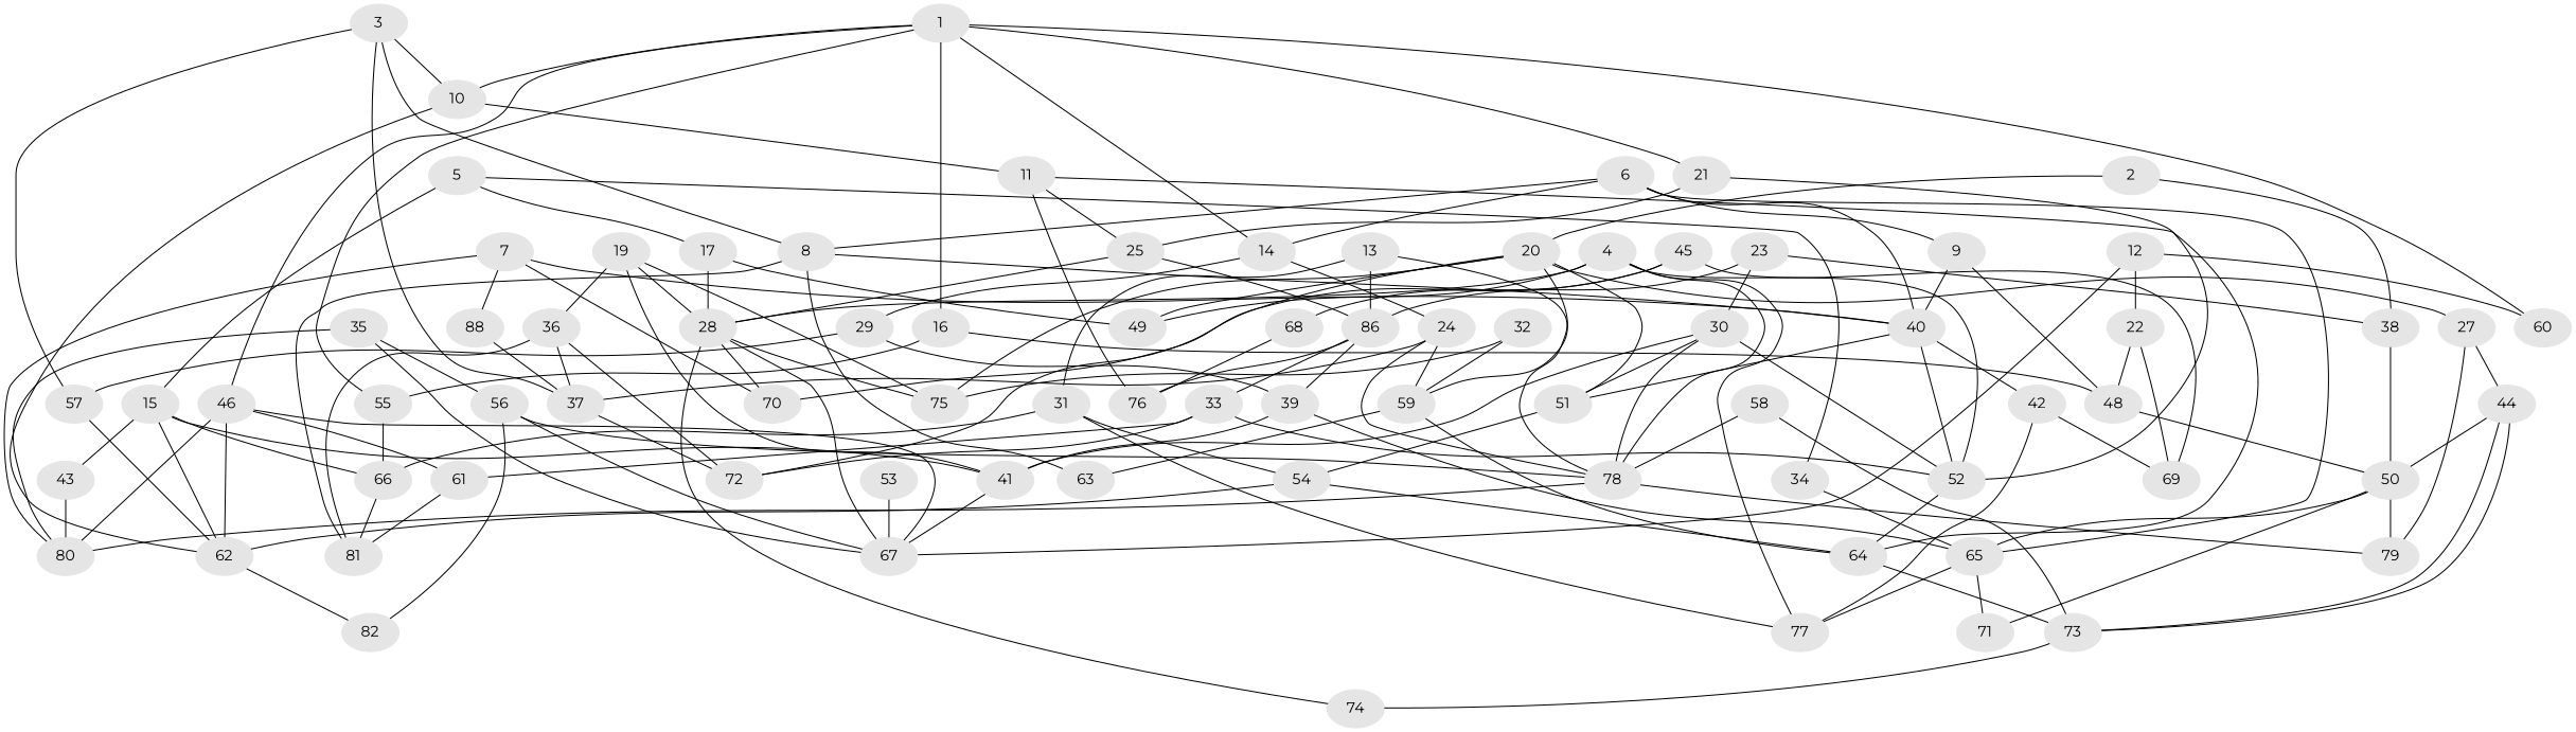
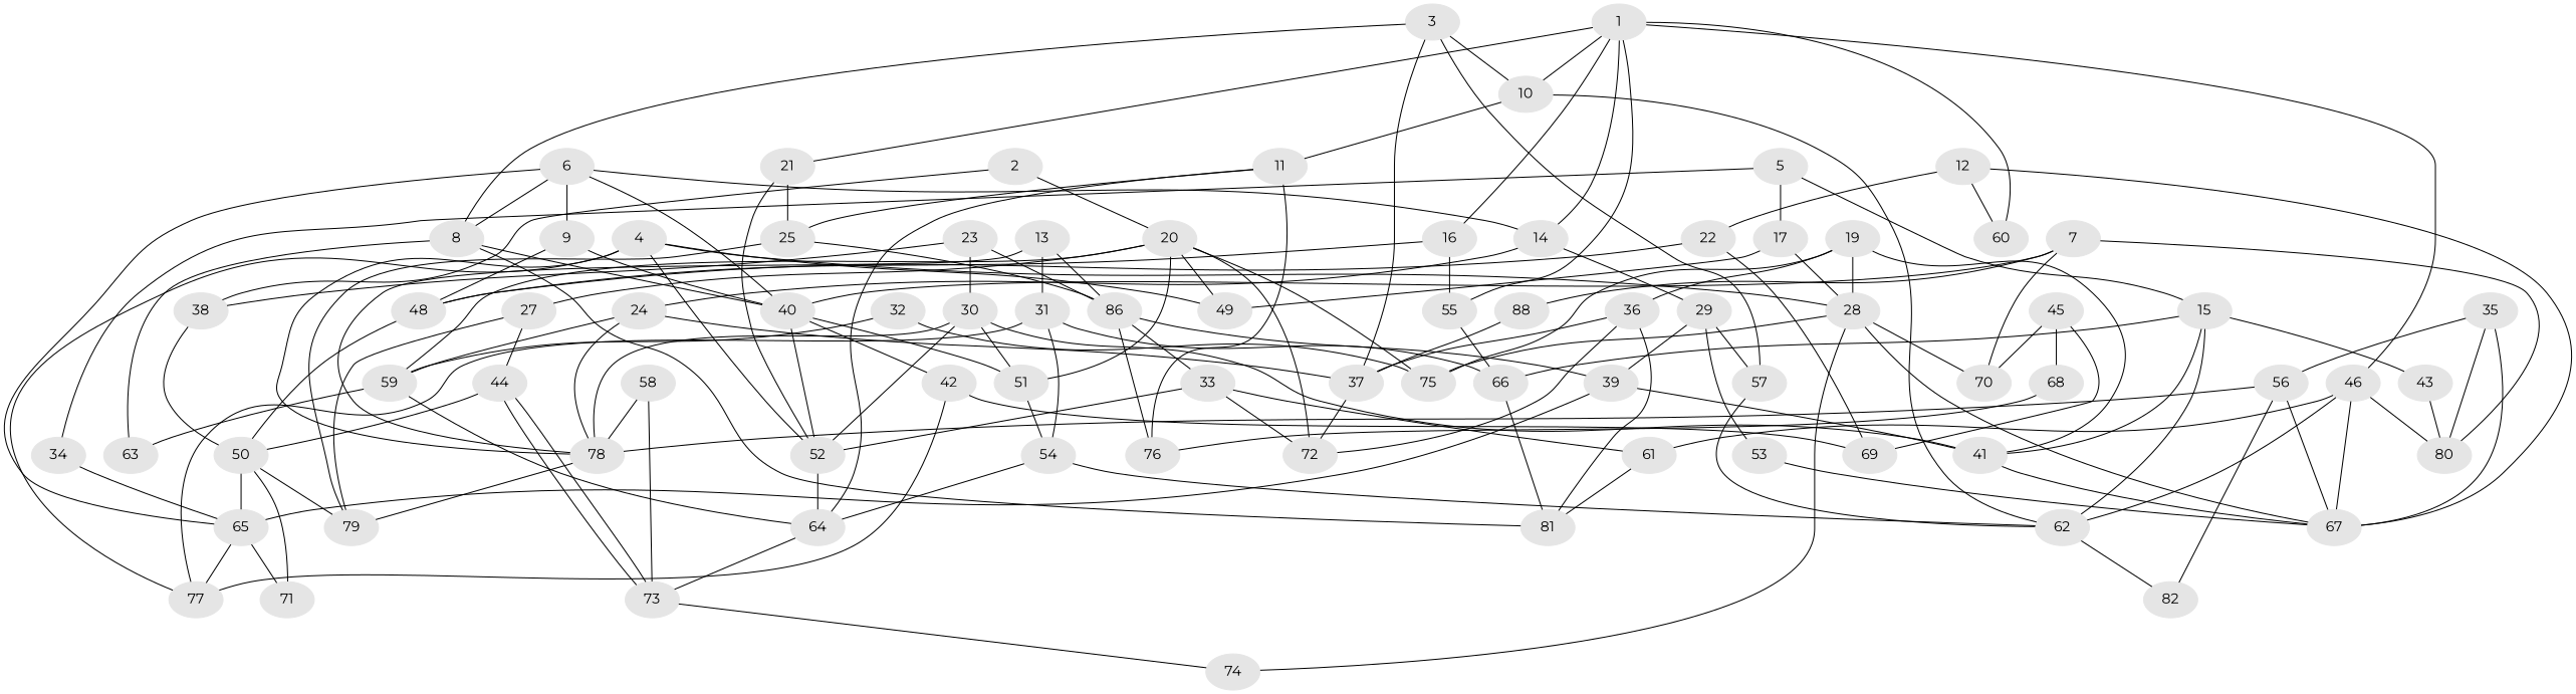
  graph {
    fontname=Montserrat
    node [color=gray90 fontname=Montserrat style=filled]
    edge [fontname=Montserrat]
    1
    10
    14
    16
    21
    46
    55
    60
    11
    62
    24
    29
    48
    52
    25
    80
    67
    61
    66
    2
    20
    38
    49
    75
    27
    51
    59
    72
    50
    3
    8
    37
    57
    40
    63
    81
    4
    28
    77
    78
    70
    74
    64
    79
    5
    15
    17
    34
    41
    43
    65
    6
    9
    12
    22
    42
    71
    7
    n59 [label=88]
    76
    82
    n62 [label=86]
    73
    69
    13
    31
    33
    39
    54
    53
    19
    36
    44
    23
    30
    32
    35
    56
    45
    68
    58
    1 -- 10
    1 -- 14
    1 -- 16
    1 -- 21
    1 -- 46
    1 -- 55
    1 -- 60
    10 -- 11
    10 -- 62
    14 -- 24
    14 -- 29
    16 -- 55
    16 -- 48
    21 -- 52
    21 -- 25
    46 -- 62
    46 -- 80
    46 -- 67
    46 -- 61
    55 -- 66
    11 -- 25
    11 -- 64
    11 -- 76
    62 -- 82
    24 -- 59
    24 -- 37
    24 -- 78
    29 -- 57
    29 -- 39
+   29 -- 53
    48 -- 50
    52 -- 64
-   25 -- 28
+   25 -- 79
    25 -- n62
    61 -- 81
    66 -- 81
    2 -- 20
    2 -- 38
    20 -- 49
    20 -- 75
    20 -- 27
    20 -- 51
    20 -- 59
    20 -- 72
    38 -- 50
    27 -- 79
    27 -- 44
    51 -- 54
    59 -- 63
    59 -- 64
    50 -- 79
    50 -- 65
    50 -- 71
    3 -- 10
    3 -- 8
    3 -- 37
    3 -- 57
    8 -- 40
    8 -- 63
    8 -- 81
    37 -- 72
    57 -- 62
    40 -- 52
    40 -- 51
    40 -- 42
    4 -- 52
    4 -- 49
    4 -- 28
    4 -- 77
    4 -- 78
    28 -- 67
    28 -- 75
    28 -- 70
    28 -- 74
-   78 -- 80
    78 -- 79
    64 -- 73
    5 -- 15
    5 -- 17
    5 -- 34
    15 -- 62
    15 -- 66
    15 -- 41
    15 -- 43
    17 -- 49
    17 -- 28
    34 -- 65
    41 -- 67
    43 -- 80
    65 -- 77
    65 -- 71
    6 -- 14
    6 -- 8
    6 -- 40
    6 -- 65
    6 -- 9
    9 -- 48
    9 -- 40
    12 -- 60
    12 -- 67
    12 -- 22
    22 -- 48
    22 -- 69
    42 -- 77
    42 -- 69
    7 -- 80
    7 -- 40
    7 -- 70
    7 -- n59
    n59 -- 37
    n62 -- 76
    n62 -- 33
    n62 -- 39
    73 -- 74
    13 -- 78
    13 -- n62
    13 -- 31
    31 -- 66
    31 -- 77
    31 -- 54
    33 -- 52
    33 -- 61
    33 -- 72
    39 -- 41
    39 -- 65
    54 -- 62
    54 -- 64
    53 -- 67
    19 -- 75
    19 -- 28
    19 -- 41
    19 -- 36
    36 -- 72
    36 -- 37
    36 -- 81
    44 -- 50
    44 -- 73
    44 -- 73
    23 -- 38
    23 -- n62
    23 -- 30
    30 -- 52
    30 -- 51
    30 -- 78
    30 -- 41
    32 -- 75
    32 -- 59
    35 -- 80
    35 -- 67
    35 -- 56
    56 -- 67
    56 -- 78
    56 -- 82
    45 -- 70
    45 -- 69
    45 -- 68
    68 -- 76
    58 -- 78
    58 -- 73
  }
